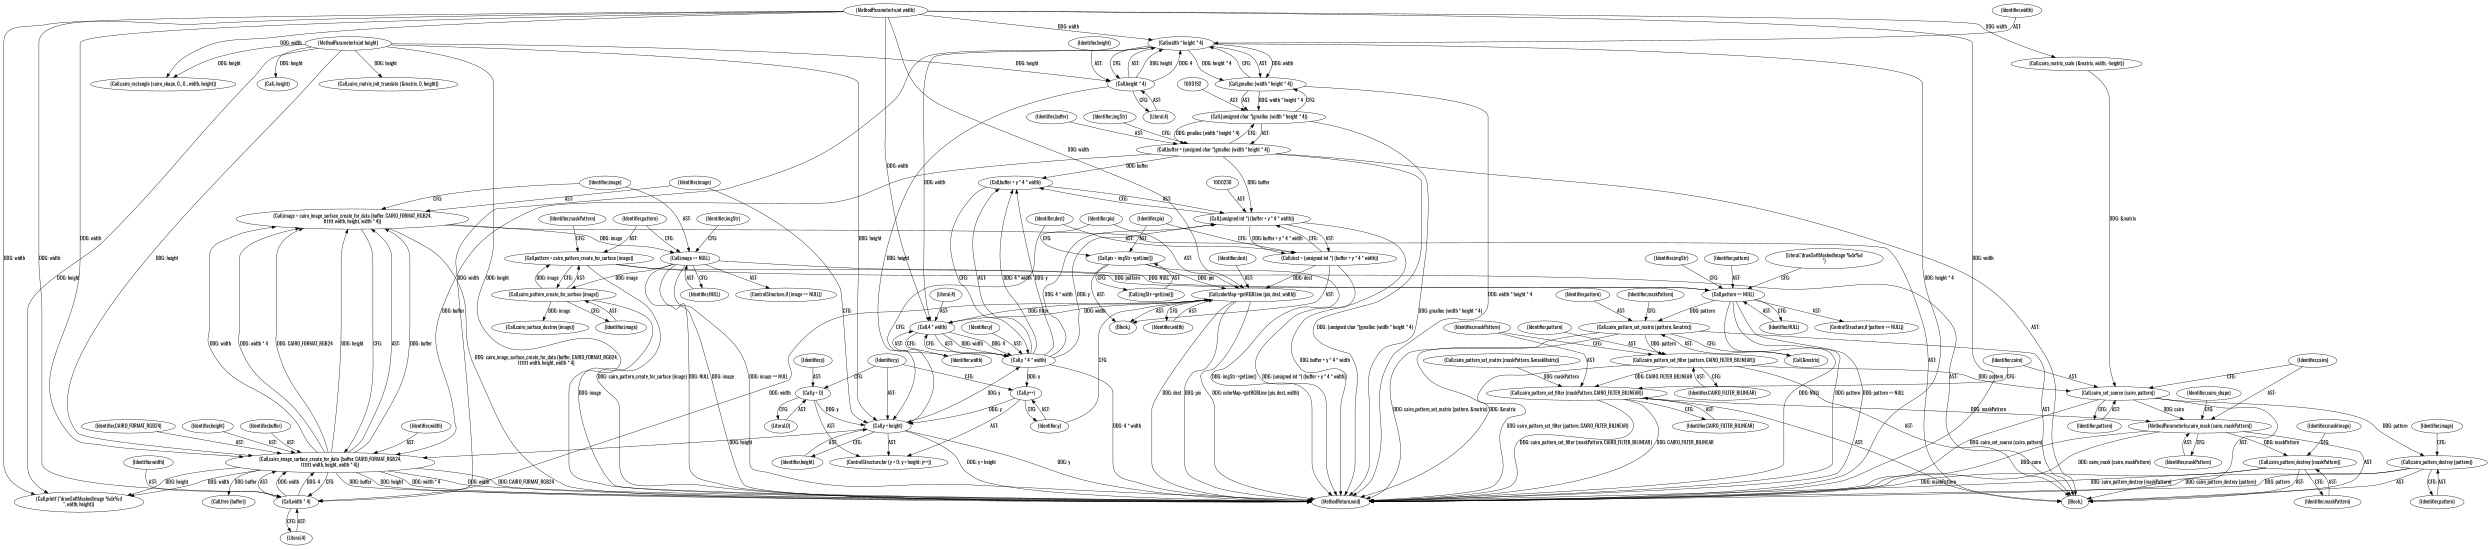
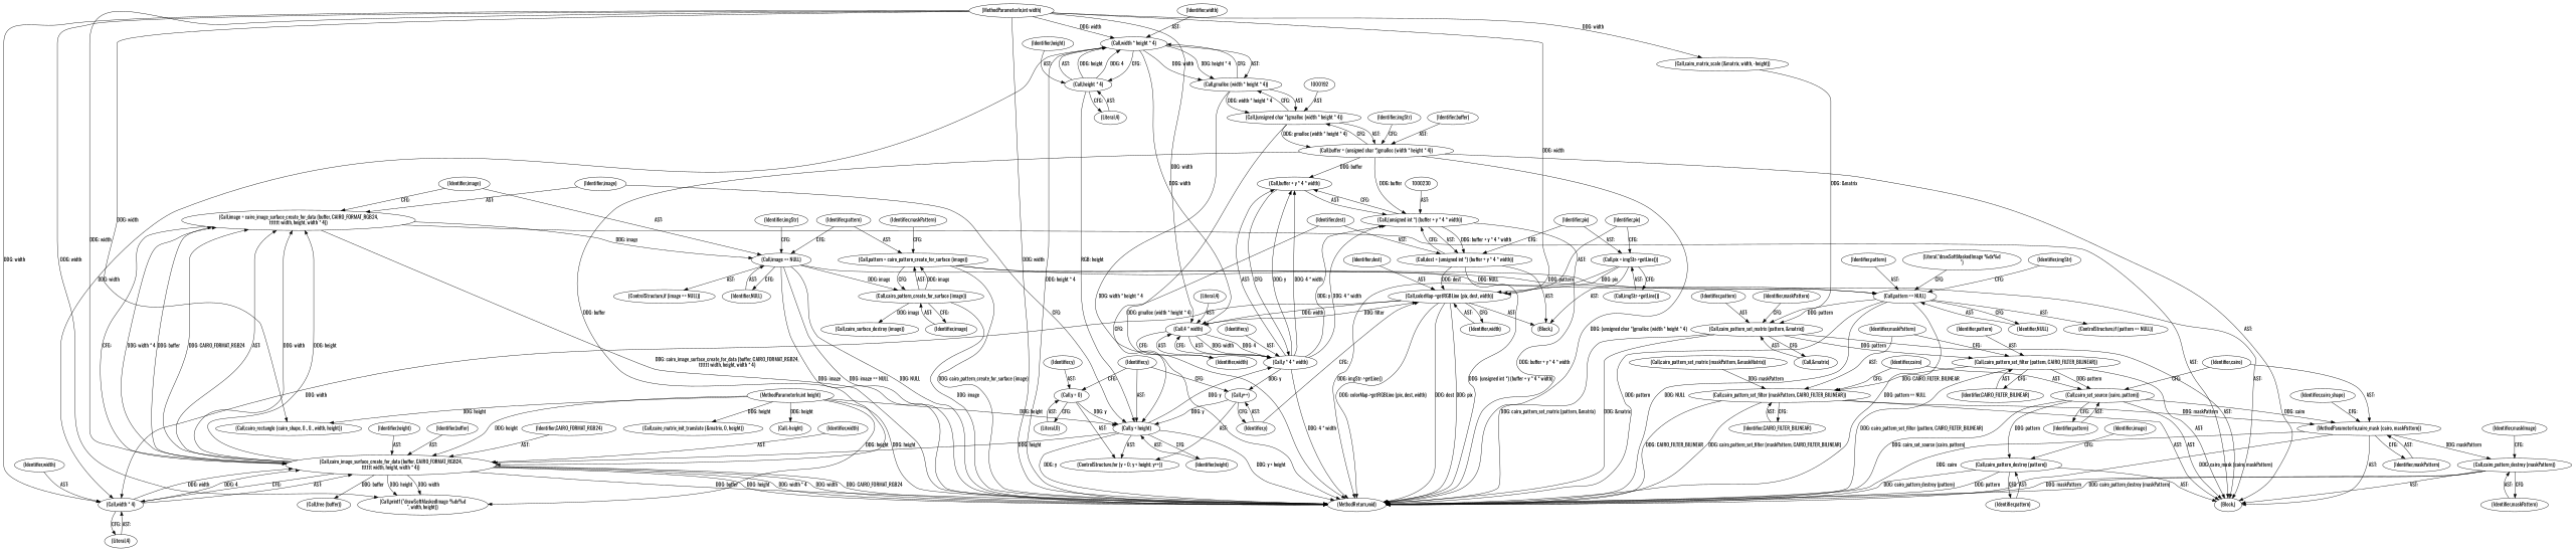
  digraph {
    fontname=Oswald
    node [fontname=Oswald]
    edge [fontname=Oswald]
    n1 [label="(Call,pattern = cairo_pattern_create_for_surface (image))"]
    n2 [label="(Call,cairo_pattern_create_for_surface (image))"]
    n3 [label="(Call,pattern == NULL)"]
    n4 [label="(MethodReturn,void)"]
    n5 [label="(Block,)"]
    n6 [label="(Call,cairo_surface_destroy (image))"]
    n7 [label="(Identifier,image)"]
    n8 [label="(Call,cairo_pattern_set_matrix (pattern, &matrix))"]
    n9 [label="(ControlStructure,if (pattern == NULL))"]
    n10 [label="(Identifier,NULL)"]
    n11 [label="(Call,image == NULL)"]
    n12 [label="(Identifier,NULL)"]
    n13 [label="(ControlStructure,if (image == NULL))"]
    n14 [label="(Call,image = cairo_image_surface_create_for_data (buffer, CAIRO_FORMAT_RGB24,\n\t\t\t\t\t\t width, height, width * 4))"]
    n15 [label="(Call,cairo_image_surface_create_for_data (buffer, CAIRO_FORMAT_RGB24,\n\t\t\t\t\t\t width, height, width * 4))"]
    n16 [label="(Call,width * 4)"]
    n17 [label="(Call,printf (\"drawSoftMaskedImage %dx%d\n\", width, height))"]
    n18 [label="(Call,free (buffer))"]
    n19 [label="(Literal,4)"]
    n20 [label="(Call,buffer = (unsigned char *)gmalloc (width * height * 4))"]
    n21 [label="(Call,(unsigned char *)gmalloc (width * height * 4))"]
    n22 [label="(Call,(unsigned int *) (buffer + y * 4 * width))"]
    n23 [label="(Call,buffer + y * 4 * width)"]
    n24 [label="(Call,gmalloc (width * height * 4))"]
    n25 [label="(Call,dest = (unsigned int *) (buffer + y * 4 * width))"]
    n26 [label="(Call,y * 4 * width)"]
    n27 [label="(Call,width * height * 4)"]
    n28 [label="(Call,height * 4)"]
    n29 [label="(Call,4 * width)"]
    n30 [label="(Call,y < height)"]
    n31 [label="(Literal,4)"]
    n32 [label="(Call,colorMap->getRGBLine (pix, dest, width))"]
    n33 [label="(Identifier,width)"]
    n34 [label="(MethodParameterIn,int width)"]
    n35 [label="(Call,cairo_rectangle (cairo_shape, 0., 0., width, height))"]
    n36 [label="(Call,cairo_matrix_scale (&matrix, width, -height))"]
    n37 [label="(Block,)"]
    n38 [label="(Identifier,width)"]
    n39 [label="(Identifier,height)"]
    n40 [label="(ControlStructure,for (y = 0; y < height; y++))"]
    n41 [label="(MethodParameterIn,int height)"]
    n42 [label="(Call,cairo_matrix_init_translate (&matrix, 0, height))"]
    n43 [label="(Call,-height)"]
    n44 [label="(Call,pix = imgStr->getLine())"]
    n45 [label="(Call,imgStr->getLine())"]
    n46 [label="(Call,y++)"]
    n47 [label="(Identifier,y)"]
    n48 [label="(Call,y = 0)"]
    n49 [label="(Literal,0)"]
    n50 [label="(Call,cairo_pattern_set_filter (pattern, CAIRO_FILTER_BILINEAR))"]
    n51 [label="(Call,&matrix)"]
    n52 [label="(Call,cairo_pattern_set_filter (maskPattern, CAIRO_FILTER_BILINEAR))"]
    n53 [label="(Call,cairo_set_source (cairo, pattern))"]
    n54 [label="(Identifier,CAIRO_FILTER_BILINEAR)"]
    n55 [label="(MethodParameterIn,cairo_mask (cairo, maskPattern))"]
    n56 [label="(Identifier,CAIRO_FILTER_BILINEAR)"]
    n57 [label="(Call,cairo_pattern_destroy (pattern))"]
    n58 [label="(Identifier,pattern)"]
    n59 [label="(Call,cairo_pattern_destroy (maskPattern))"]
    n60 [label="(Identifier,maskPattern)"]
    n61 [label="(Identifier,maskPattern)"]
    n62 [label="(Identifier,pattern)"]
    n63 [label="(Identifier,CAIRO_FORMAT_RGB24)"]
    n64 [label="(Identifier,pix)"]
    n65 [label="(Identifier,maskPattern)"]
    n66 [label="(Identifier,y)"]
    n67 [label="(Identifier,maskPattern)"]
    n68 [label="(Identifier,buffer)"]
    n69 [label="(Literal,\"drawSoftMaskedImage %dx%d\n\")"]
    n70 [label="(Identifier,height)"]
    n71 [label="(Identifier,y)"]
    n72 [label="(Identifier,imgStr)"]
    n73 [label="(Identifier,y)"]
    n74 [label="(Identifier,pattern)"]
    n75 [label="(Identifier,pattern)"]
    n76 [label="(Identifier,imgStr)"]
    n77 [label="(Identifier,width)"]
    n78 [label="(Identifier,cairo_shape)"]
    n79 [label="(Identifier,image)"]
    n80 [label="(Identifier,maskImage)"]
    n81 [label="(Identifier,image)"]
    n82 [label="(Literal,4)"]
    n83 [label="(Identifier,width)"]
    n84 [label="(Identifier,cairo)"]
    n85 [label="(Identifier,image)"]
    n86 [label="(Identifier,pix)"]
    n87 [label="(Identifier,pattern)"]
    n88 [label="(Identifier,dest)"]
    n89 [label="(Identifier,maskPattern)"]
    n90 [label="(Identifier,height)"]
    n91 [label="(Identifier,buffer)"]
    n92 [label="(Identifier,width)"]
    n93 [label="(Identifier,dest)"]
    n94 [label="(Identifier,cairo)"]
    n95 [label="(Identifier,pattern)"]
    n96 [label="(Call,cairo_pattern_set_matrix (maskPattern, &maskMatrix))"]
    n97 [label="(Identifier,imgStr)"]
    1000192
    1000230
    n1 -> n2 [label="CFG: "]
    n1 -> n3 [label="DDG: pattern"]
    n1 -> n4 [label="DDG: cairo_pattern_create_for_surface (image)"]
    n1 -> n5 [label="AST: "]
    n2 -> n1 [label="AST: "]
    n2 -> n1 [label="DDG: image"]
    n2 -> n4 [label="DDG: image"]
    n2 -> n6 [label="DDG: image"]
    n2 -> n7 [label="CFG: "]
    n3 -> n4 [label="DDG: NULL"]
    n3 -> n4 [label="DDG: pattern"]
    n3 -> n4 [label="DDG: pattern == NULL"]
    n3 -> n8 [label="DDG: pattern"]
    n3 -> n9 [label="AST: "]
    n3 -> n10 [label="CFG: "]
    n7 -> n2 [label="AST: "]
    n8 -> n4 [label="DDG: cairo_pattern_set_matrix (pattern, &matrix)"]
    n8 -> n4 [label="DDG: &matrix"]
    n8 -> n5 [label="AST: "]
    n8 -> n50 [label="DDG: pattern"]
    n8 -> n51 [label="CFG: "]
    n10 -> n3 [label="AST: "]
    n11 -> n2 [label="DDG: image"]
    n11 -> n3 [label="DDG: NULL"]
    n11 -> n4 [label="DDG: NULL"]
    n11 -> n4 [label="DDG: image"]
    n11 -> n4 [label="DDG: image == NULL"]
    n11 -> n12 [label="CFG: "]
    n11 -> n13 [label="AST: "]
    n12 -> n11 [label="AST: "]
    n14 -> n4 [label="DDG: cairo_image_surface_create_for_data (buffer, CAIRO_FORMAT_RGB24,\n\t\t\t\t\t\t width, height, width * 4)"]
    n14 -> n5 [label="AST: "]
    n14 -> n11 [label="DDG: image"]
    n14 -> n15 [label="CFG: "]
    n15 -> n4 [label="DDG: buffer"]
    n15 -> n4 [label="DDG: height"]
    n15 -> n4 [label="DDG: width * 4"]
    n15 -> n4 [label="DDG: width"]
    n15 -> n4 [label="DDG: CAIRO_FORMAT_RGB24"]
    n15 -> n14 [label="AST: "]
    n15 -> n14 [label="DDG: buffer"]
    n15 -> n14 [label="DDG: width"]
    n15 -> n14 [label="DDG: width * 4"]
    n15 -> n14 [label="DDG: CAIRO_FORMAT_RGB24"]
    n15 -> n14 [label="DDG: height"]
    n15 -> n16 [label="CFG: "]
    n15 -> n17 [label="DDG: width"]
    n15 -> n17 [label="DDG: height"]
    n15 -> n18 [label="DDG: buffer"]
    n16 -> n15 [label="AST: "]
    n16 -> n15 [label="DDG: width"]
    n16 -> n15 [label="DDG: 4"]
    n16 -> n19 [label="CFG: "]
    n19 -> n16 [label="AST: "]
    n20 -> n4 [label="DDG: (unsigned char *)gmalloc (width * height * 4)"]
    n20 -> n5 [label="AST: "]
    n20 -> n15 [label="DDG: buffer"]
    n20 -> n21 [label="CFG: "]
    n20 -> n22 [label="DDG: buffer"]
    n20 -> n23 [label="DDG: buffer"]
    n21 -> n4 [label="DDG: gmalloc (width * height * 4)"]
    n21 -> n20 [label="AST: "]
    n21 -> n20 [label="DDG: gmalloc (width * height * 4)"]
    n21 -> n24 [label="CFG: "]
    n22 -> n4 [label="DDG: buffer + y * 4 * width"]
    n22 -> n23 [label="CFG: "]
    n22 -> n25 [label="AST: "]
    n22 -> n25 [label="DDG: buffer + y * 4 * width"]
    n23 -> n22 [label="AST: "]
    n23 -> n26 [label="CFG: "]
    n24 -> n4 [label="DDG: width * height * 4"]
    n24 -> n21 [label="AST: "]
    n24 -> n21 [label="DDG: width * height * 4"]
    n24 -> n27 [label="CFG: "]
    n25 -> n4 [label="DDG: (unsigned int *) (buffer + y * 4 * width)"]
    n25 -> n22 [label="CFG: "]
    n25 -> n32 [label="DDG: dest"]
    n25 -> n37 [label="AST: "]
    n26 -> n4 [label="DDG: 4 * width"]
    n26 -> n22 [label="DDG: y"]
    n26 -> n22 [label="DDG: 4 * width"]
    n26 -> n23 [label="AST: "]
    n26 -> n23 [label="DDG: y"]
    n26 -> n23 [label="DDG: 4 * width"]
    n26 -> n29 [label="CFG: "]
    n26 -> n46 [label="DDG: y"]
    n27 -> n4 [label="DDG: height * 4"]
    n27 -> n16 [label="DDG: width"]
    n27 -> n24 [label="AST: "]
    n27 -> n24 [label="DDG: width"]
    n27 -> n24 [label="DDG: height * 4"]
    n27 -> n28 [label="CFG: "]
    n27 -> n29 [label="DDG: width"]
    n28 -> n27 [label="AST: "]
    n28 -> n27 [label="DDG: height"]
    n28 -> n27 [label="DDG: 4"]
-   n28 -> n30 [label="DDG: height"]
+   n28 -> n30 [label="RGB: height"]
    n28 -> n31 [label="CFG: "]
    n29 -> n26 [label="AST: "]
    n29 -> n26 [label="DDG: 4"]
    n29 -> n26 [label="DDG: width"]
    n29 -> n32 [label="DDG: filter"]
    n29 -> n33 [label="CFG: "]
    n30 -> n4 [label="DDG: y < height"]
    n30 -> n4 [label="DDG: y"]
    n30 -> n15 [label="DDG: height"]
    n30 -> n26 [label="DDG: y"]
    n30 -> n39 [label="CFG: "]
    n30 -> n40 [label="AST: "]
    n31 -> n28 [label="AST: "]
    n32 -> n4 [label="DDG: pix"]
    n32 -> n4 [label="DDG: colorMap->getRGBLine (pix, dest, width)"]
    n32 -> n4 [label="DDG: dest"]
    n32 -> n16 [label="DDG: width"]
    n32 -> n29 [label="DDG: width"]
    n32 -> n37 [label="AST: "]
    n32 -> n38 [label="CFG: "]
    n33 -> n29 [label="AST: "]
    n34 -> n4 [label="DDG: width"]
    n34 -> n15 [label="DDG: width"]
    n34 -> n16 [label="DDG: width"]
    n34 -> n17 [label="DDG: width"]
    n34 -> n27 [label="DDG: width"]
    n34 -> n29 [label="DDG: width"]
    n34 -> n32 [label="DDG: width"]
    n34 -> n35 [label="DDG: width"]
    n34 -> n36 [label="DDG: width"]
-   n36 -> n53 [label="DDG: &matrix"]
+   n36 -> n8 [label="DDG: &matrix"]
    n38 -> n32 [label="AST: "]
    n39 -> n30 [label="AST: "]
    n41 -> n4 [label="DDG: height"]
    n41 -> n15 [label="DDG: height"]
    n41 -> n17 [label="DDG: height"]
-   n41 -> n28 [label="DDG: height"]
    n41 -> n30 [label="DDG: height"]
    n41 -> n35 [label="DDG: height"]
    n41 -> n42 [label="DDG: height"]
    n41 -> n43 [label="DDG: height"]
    n44 -> n4 [label="DDG: imgStr->getLine()"]
    n44 -> n32 [label="DDG: pix"]
    n44 -> n37 [label="AST: "]
    n44 -> n45 [label="CFG: "]
    n45 -> n44 [label="AST: "]
    n46 -> n30 [label="DDG: y"]
    n46 -> n40 [label="AST: "]
    n46 -> n47 [label="CFG: "]
    n47 -> n32 [label="CFG: "]
    n47 -> n46 [label="AST: "]
    n48 -> n30 [label="DDG: y"]
    n48 -> n40 [label="AST: "]
    n48 -> n49 [label="CFG: "]
    n49 -> n48 [label="AST: "]
    n50 -> n4 [label="DDG: cairo_pattern_set_filter (pattern, CAIRO_FILTER_BILINEAR)"]
    n50 -> n5 [label="AST: "]
    n50 -> n52 [label="DDG: CAIRO_FILTER_BILINEAR"]
    n50 -> n53 [label="DDG: pattern"]
    n50 -> n54 [label="CFG: "]
    n51 -> n8 [label="AST: "]
    n52 -> n4 [label="DDG: CAIRO_FILTER_BILINEAR"]
    n52 -> n4 [label="DDG: cairo_pattern_set_filter (maskPattern, CAIRO_FILTER_BILINEAR)"]
    n52 -> n5 [label="AST: "]
    n52 -> n55 [label="DDG: maskPattern"]
    n52 -> n56 [label="CFG: "]
    n53 -> n4 [label="DDG: cairo_set_source (cairo, pattern)"]
    n53 -> n5 [label="AST: "]
    n53 -> n55 [label="DDG: cairo"]
    n53 -> n57 [label="DDG: pattern"]
    n53 -> n58 [label="CFG: "]
    n54 -> n50 [label="AST: "]
    n55 -> n4 [label="DDG: cairo"]
    n55 -> n4 [label="DDG: cairo_mask (cairo, maskPattern)"]
    n55 -> n5 [label="AST: "]
    n55 -> n59 [label="DDG: maskPattern"]
    n55 -> n60 [label="CFG: "]
    n56 -> n52 [label="AST: "]
    n57 -> n4 [label="DDG: pattern"]
    n57 -> n4 [label="DDG: cairo_pattern_destroy (pattern)"]
    n57 -> n5 [label="AST: "]
    n57 -> n62 [label="CFG: "]
    n58 -> n53 [label="AST: "]
    n59 -> n4 [label="DDG: maskPattern"]
    n59 -> n4 [label="DDG: cairo_pattern_destroy (maskPattern)"]
    n59 -> n5 [label="AST: "]
    n59 -> n61 [label="CFG: "]
    n60 -> n55 [label="AST: "]
    n61 -> n59 [label="AST: "]
    n62 -> n57 [label="AST: "]
    n63 -> n15 [label="AST: "]
    n64 -> n32 [label="AST: "]
    n64 -> n44 [label="CFG: "]
    n65 -> n8 [label="CFG: "]
    n66 -> n26 [label="AST: "]
    n67 -> n50 [label="CFG: "]
    n67 -> n52 [label="AST: "]
    n68 -> n20 [label="AST: "]
    n69 -> n3 [label="CFG: "]
    n70 -> n15 [label="AST: "]
    n71 -> n48 [label="AST: "]
    n72 -> n3 [label="CFG: "]
    n73 -> n30 [label="AST: "]
    n73 -> n46 [label="CFG: "]
    n73 -> n48 [label="CFG: "]
    n74 -> n50 [label="AST: "]
    n75 -> n3 [label="AST: "]
    n76 -> n11 [label="CFG: "]
    n77 -> n16 [label="AST: "]
    n78 -> n55 [label="CFG: "]
    n79 -> n57 [label="CFG: "]
    n80 -> n59 [label="CFG: "]
    n81 -> n11 [label="AST: "]
    n81 -> n14 [label="CFG: "]
    n82 -> n29 [label="AST: "]
    n83 -> n27 [label="AST: "]
    n84 -> n53 [label="CFG: "]
    n84 -> n55 [label="AST: "]
    n85 -> n14 [label="AST: "]
    n85 -> n30 [label="CFG: "]
    n86 -> n25 [label="CFG: "]
    n86 -> n44 [label="AST: "]
    n87 -> n1 [label="AST: "]
    n87 -> n11 [label="CFG: "]
    n88 -> n25 [label="AST: "]
    n88 -> n30 [label="CFG: "]
    n89 -> n1 [label="CFG: "]
    n90 -> n28 [label="AST: "]
    n91 -> n15 [label="AST: "]
    n92 -> n15 [label="AST: "]
    n93 -> n32 [label="AST: "]
    n94 -> n52 [label="CFG: "]
    n94 -> n53 [label="AST: "]
    n95 -> n8 [label="AST: "]
    n96 -> n52 [label="DDG: maskPattern"]
    n97 -> n20 [label="CFG: "]
    1000192 -> n21 [label="AST: "]
    1000230 -> n22 [label="AST: "]
  }
